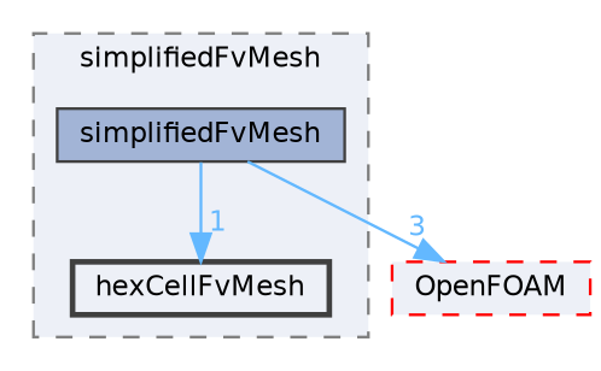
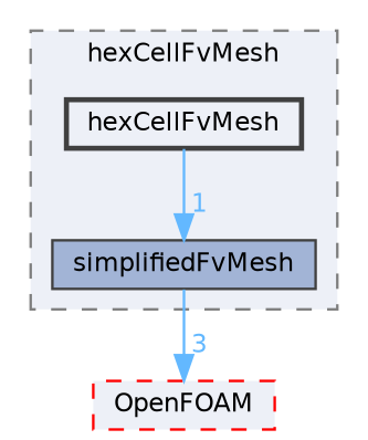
  digraph {
    compound=true
    node [color=grey25 fillcolor="#edf0f7" fontname=Helvetica fontsize=10 shape=box]
    edge [color=steelblue1 fontcolor=steelblue1 fontname=Helvetica fontsize=10 labeldistance=1.5 labelfontname=Helvetica labelfontsize=10]
    n1 [fillcolor="#a2b4d6" height=0.2 label=simplifiedFvMesh style=filled width=0.4]
    n2 [height=0.2 label=hexCellFvMesh style="filled,bold" width=0.4]
    n3 [color=red height=0.2 label=OpenFOAM style="filled,dashed" width=0.4]
    subgraph cluster_1 {
      bgcolor="#edf0f7"
      fontname=Helvetica
      fontsize=10
-     label=simplifiedFvMesh
+     label=hexCellFvMesh
      pencolor=grey50
      style="filled,dashed"
      n1
      n2
    }
    n1 -> n3 [headlabel=3]
-   n1 -> n2 [headlabel=1]
+   n2 -> n1 [headlabel=1]
  }
